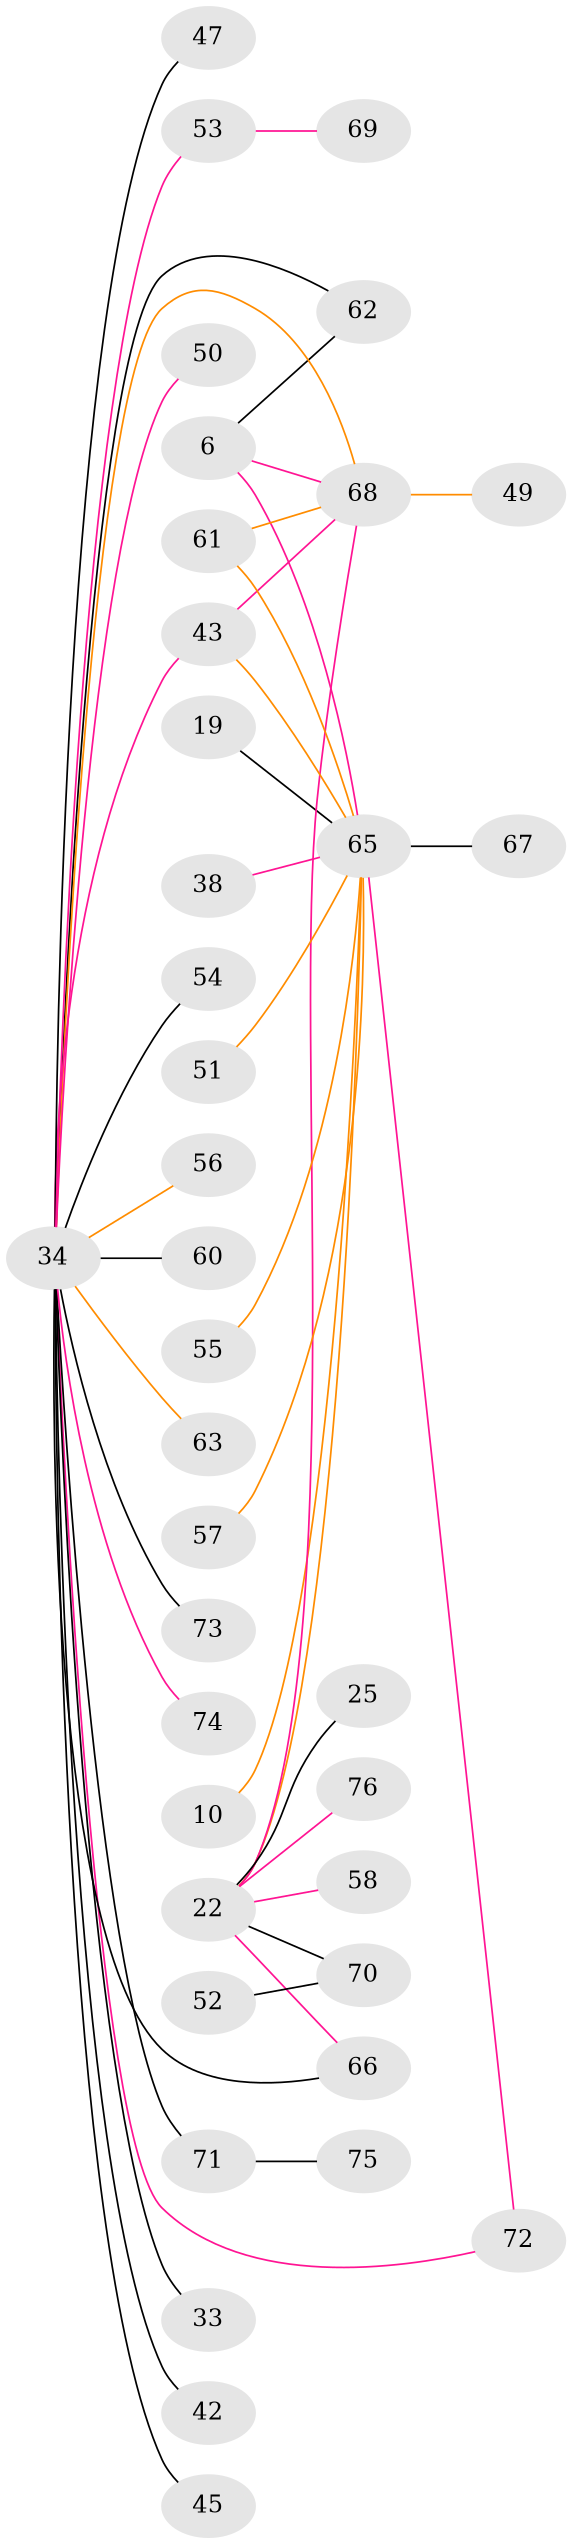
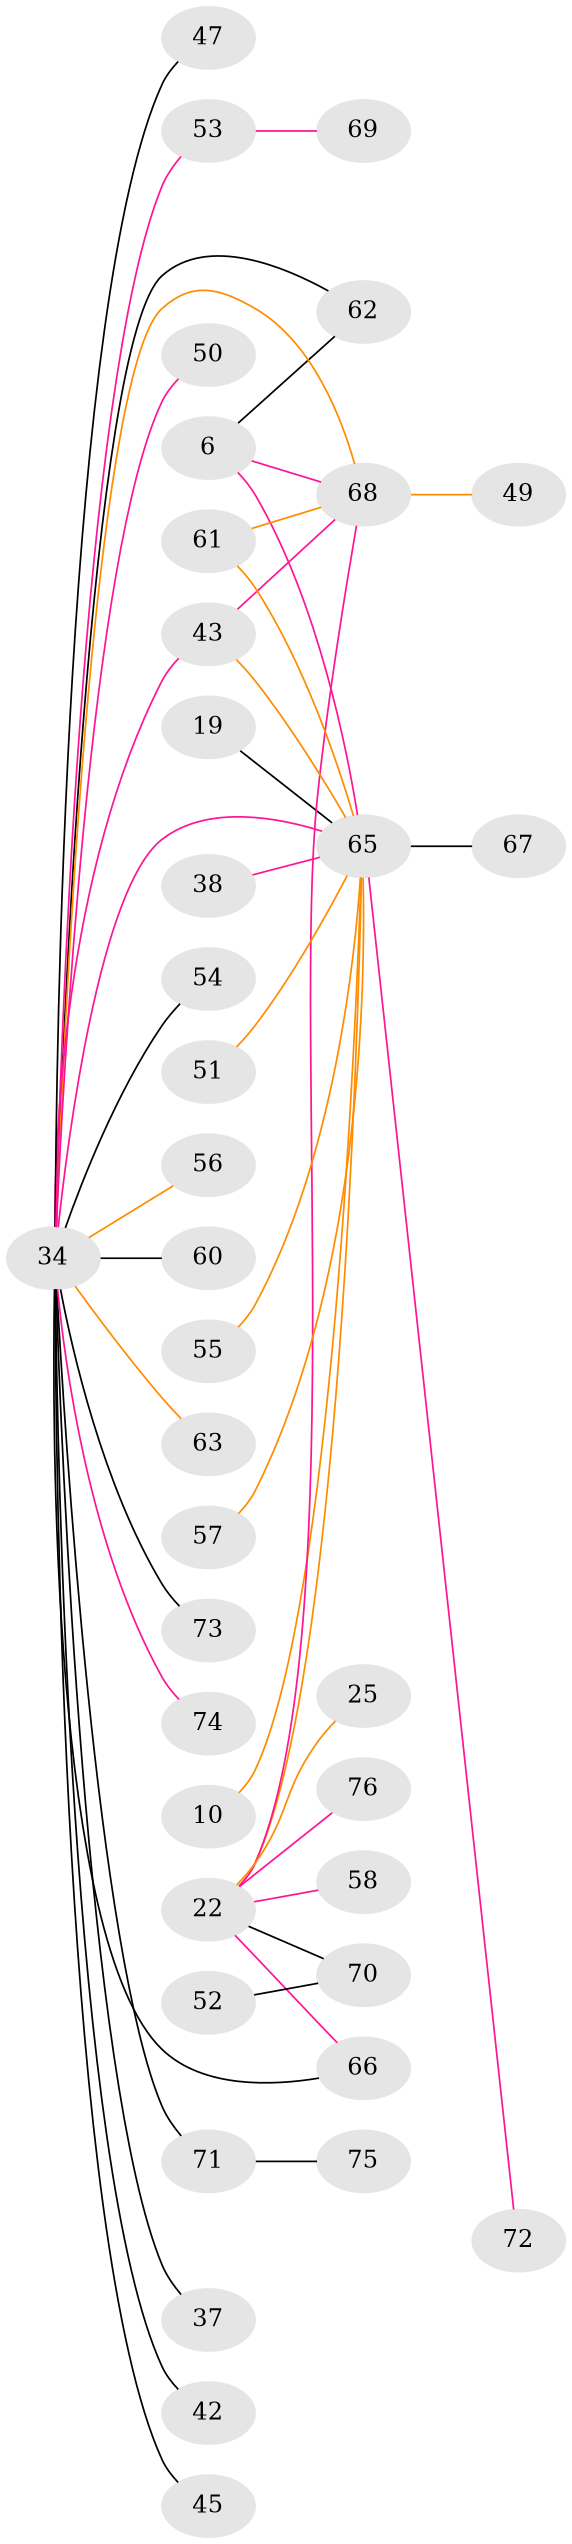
  graph {
    rankdir=LR
    node [color=gray90 style=filled]
    edge [color=black]
    6
    62
    65 [super="+16+5+40"]
    68 [super="+48+41+59"]
    58 [super="+39"]
    67
    72
    49
    10
    19
    22 [super="+8+17"]
    25
    66 [super="+27+35"]
    70 [super="+64"]
    76 [super="+28"]
    34 [super="+2+7+13+32+15+26+14+24"]
-   37 [label=33]
+   37
    42
    43 [super="+36"]
    45
    47
    50
    53
    54
    56
    60
    63 [super="+33"]
    71
    73 [super="+44"]
    74
    69
    75
    38
    51
    52
    55
    57
    61
    6 -- 62
    6 -- 65 [color=deeppink weight=3]
    6 -- 68 [color=deeppink weight=2]
    65 -- 67
    65 -- 72 [color=deeppink]
    68 -- 49 [color=darkorange]
    10 -- 65 [color=darkorange]
    19 -- 65
    22 -- 65 [color=darkorange weight=3]
    22 -- 68 [color=deeppink]
    22 -- 58 [color=deeppink]
-   22 -- 25
+   22 -- 25 [color=darkorange]
    22 -- 66 [color=deeppink]
    22 -- 70 [weight=2]
    22 -- 76 [color=deeppink]
    34 -- 62
-   34 -- 72 [color=deeppink weight=2]
+   34 -- 65 [color=deeppink weight=2]
    34 -- 68 [color=darkorange]
    34 -- 66
    34 -- 37
    34 -- 42
    34 -- 43 [color=deeppink]
    34 -- 45
    34 -- 47
    34 -- 50 [color=deeppink]
    34 -- 53 [color=deeppink]
    34 -- 54
    34 -- 56 [color=darkorange]
    34 -- 60
    34 -- 63 [color=darkorange]
    34 -- 71
    34 -- 73
    34 -- 74 [color=deeppink]
    43 -- 65 [color=darkorange weight=2]
    43 -- 68 [color=deeppink]
    53 -- 69 [color=deeppink]
    71 -- 75
    38 -- 65 [color=deeppink]
    51 -- 65 [color=darkorange]
    52 -- 70
    55 -- 65 [color=darkorange]
    57 -- 65 [color=darkorange]
    61 -- 65 [color=darkorange]
    61 -- 68 [color=darkorange]
  }
